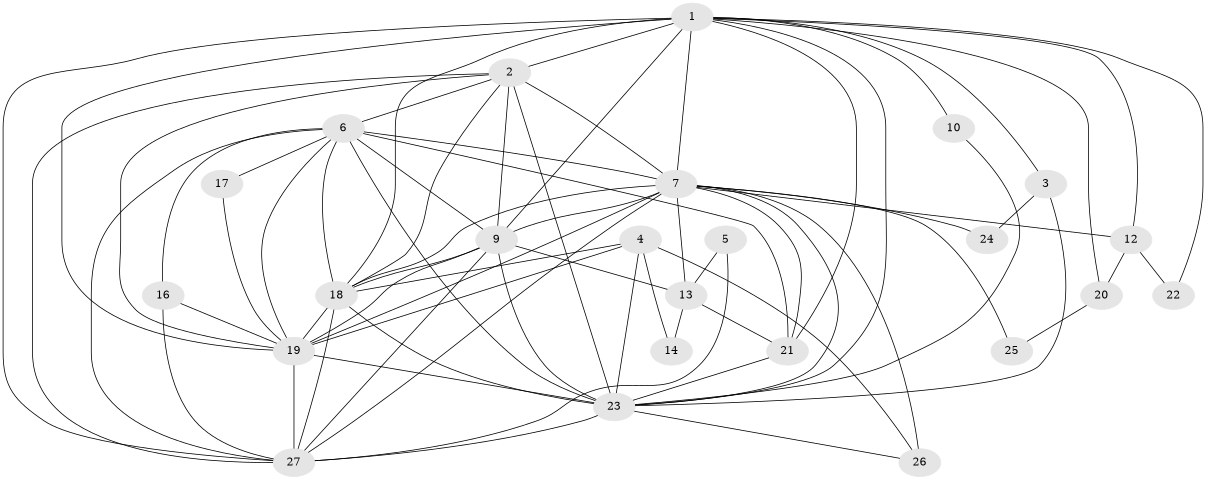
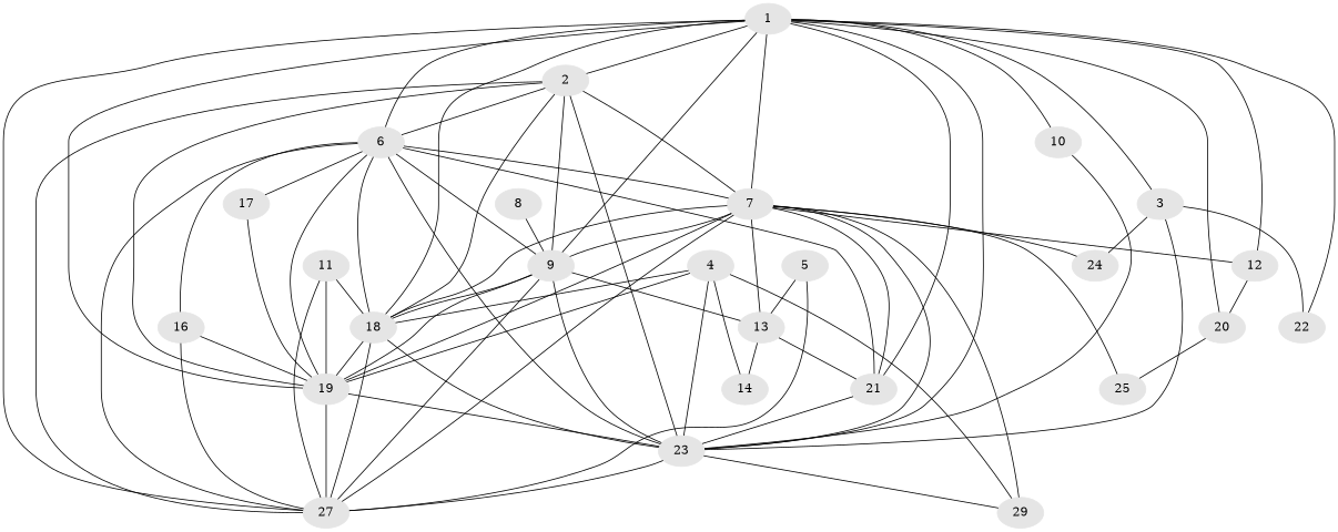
  graph {
    node [color=gray90 style=filled]
    edge [weight=1.0]
    1
    2
    3
    6
    7
    9
    10
    12
    18
    19
    20
    21
    22
    23
    27
    24
    16
    17
-   26
+   26 [label=29]
    13
    25
    4
    14
    5
+   8
+   11
    1 -- 2 [weight=2.0]
    1 -- 3
+   1 -- 6
    1 -- 7
    1 -- 9 [weight=2.0]
    1 -- 10
    1 -- 12
    1 -- 18
    1 -- 19
    1 -- 20 [weight=2.0]
    1 -- 21
    1 -- 22
    1 -- 23
    1 -- 27
    2 -- 6 [weight=3.0]
    2 -- 7 [weight=5.0]
    2 -- 9 [weight=2.0]
    2 -- 18 [weight=2.0]
    2 -- 19 [weight=2.0]
    2 -- 23 [weight=2.0]
    2 -- 27 [weight=3.0]
-   12 -- 22
+   3 -- 22
    3 -- 23
    3 -- 24
    6 -- 7
    6 -- 9
    6 -- 18
    6 -- 19
    6 -- 21
    6 -- 23
    6 -- 27
    6 -- 16
    6 -- 17 [weight=2.0]
    7 -- 9 [weight=2.0]
    7 -- 12
    7 -- 18
    7 -- 19
    7 -- 21
    7 -- 23
    7 -- 27
    7 -- 24
    7 -- 26 [weight=2.0]
    7 -- 13
    7 -- 25
    9 -- 18
    9 -- 19 [weight=2.0]
    9 -- 23
    9 -- 27
    9 -- 13
    10 -- 23
    12 -- 20
    18 -- 19 [weight=2.0]
    18 -- 23 [weight=2.0]
    18 -- 27
    19 -- 23
    19 -- 27 [weight=2.0]
    20 -- 25
    21 -- 23
    23 -- 27 [weight=2.0]
    23 -- 26
    16 -- 19
    16 -- 27
    17 -- 19
    13 -- 21
    13 -- 14
    4 -- 18
    4 -- 19
    4 -- 23
    4 -- 26
    4 -- 14
    5 -- 27
    5 -- 13
+   8 -- 9
+   11 -- 18
+   11 -- 19
+   11 -- 27
  }
